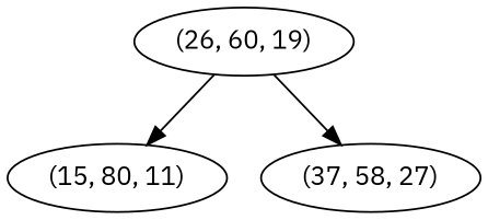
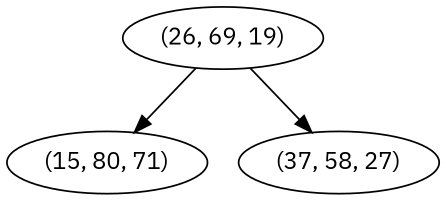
  digraph {
    fontname="IBM Plex Sans"
    node [fontname="IBM Plex Sans"]
    edge [fontname="IBM Plex Sans"]
-   "(26, 69, 19)" [label="(26, 60, 19)"]
-   "(15, 80, 11)"
+   "(26, 69, 19)"
+   "(15, 80, 11)" [label="(15, 80, 71)"]
    "(37, 58, 27)"
    "(26, 69, 19)" -> "(15, 80, 11)"
    "(26, 69, 19)" -> "(37, 58, 27)"
  }
